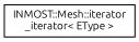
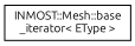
  digraph {
    rankdir=LR
    fontname=Ubuntu
-   n1 [color=black fillcolor=white fontname=Ubuntu fontsize=10 height=0.2 label="INMOST::Mesh::iterator\l_iterator\< EType \>" shape=record style=filled width=0.4]
+   n1 [color=black fillcolor=white fontname=Ubuntu fontsize=10 height=0.2 label="INMOST::Mesh::base\l_iterator\< EType \>" shape=record style=filled width=0.4]
  }
